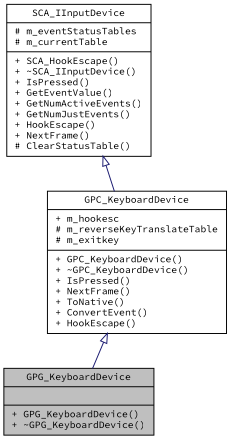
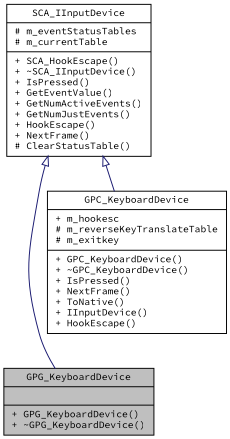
  digraph {
    fontname="Source Code Pro"
    node [color=black fillcolor=white fontname="Source Code Pro" fontsize=10 shape=record style=filled]
    edge [arrowtail=empty color=midnightblue dir=back fontname="Source Code Pro" fontsize=10 labelfontname=Helvetica labelfontsize=10 style=solid]
    n1 [fillcolor=grey75 fontcolor=black height=0.2 label="{GPG_KeyboardDevice\n||+ GPG_KeyboardDevice()\l+ ~GPG_KeyboardDevice()\l}" width=0.4]
-   n2 [height=0.2 label="{GPC_KeyboardDevice\n|+ m_hookesc\l# m_reverseKeyTranslateTable\l# m_exitkey\l|+ GPC_KeyboardDevice()\l+ ~GPC_KeyboardDevice()\l+ IsPressed()\l+ NextFrame()\l+ ToNative()\l+ ConvertEvent()\l+ HookEscape()\l}" width=0.4]
+   n2 [height=0.2 label="{GPC_KeyboardDevice\n|+ m_hookesc\l# m_reverseKeyTranslateTable\l# m_exitkey\l|+ GPC_KeyboardDevice()\l+ ~GPC_KeyboardDevice()\l+ IsPressed()\l+ NextFrame()\l+ ToNative()\l+ IInputDevice()\l+ HookEscape()\l}" width=0.4]
    n3 [height=0.2 label="{SCA_IInputDevice\n|# m_eventStatusTables\l# m_currentTable\l|+ SCA_HookEscape()\l+ ~SCA_IInputDevice()\l+ IsPressed()\l+ GetEventValue()\l+ GetNumActiveEvents()\l+ GetNumJustEvents()\l+ HookEscape()\l+ NextFrame()\l# ClearStatusTable()\l}" width=0.4]
-   n2 -> n1
+   n3 -> n1
    n3 -> n2
  }
